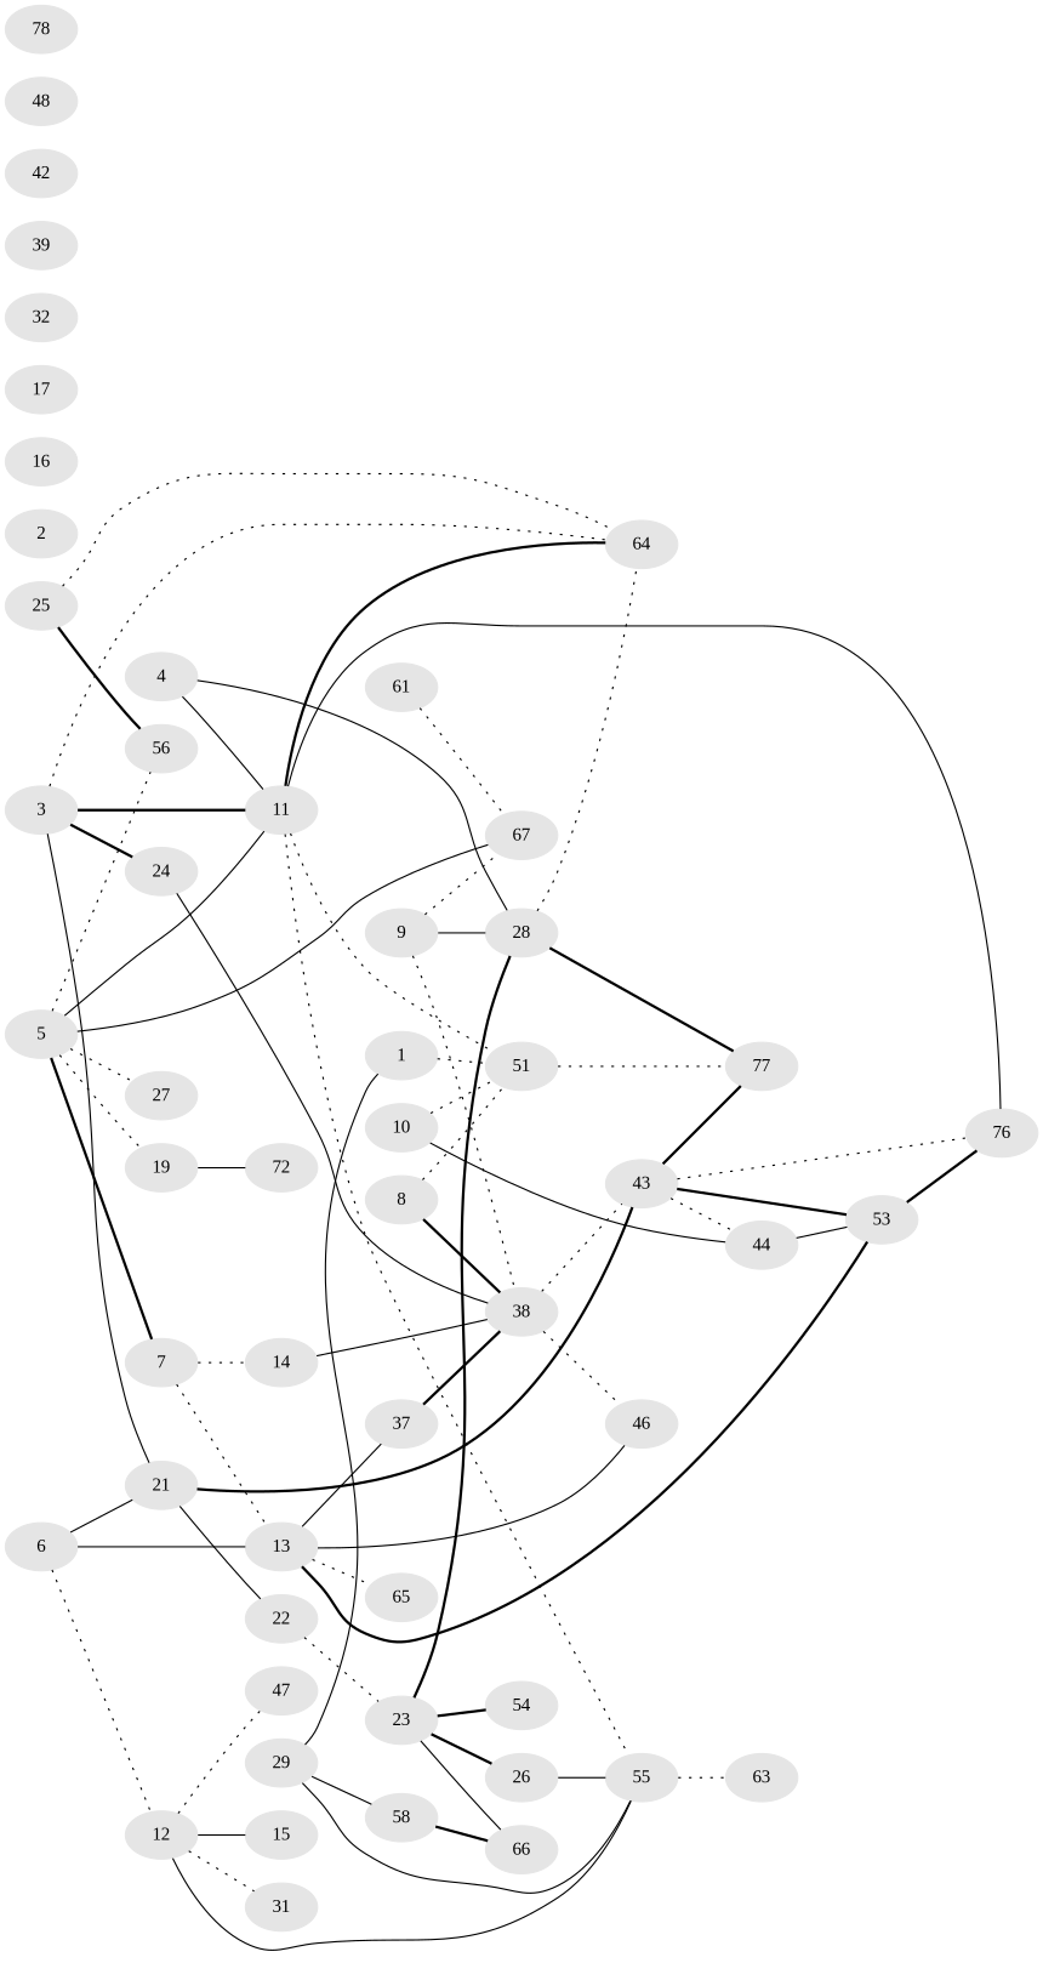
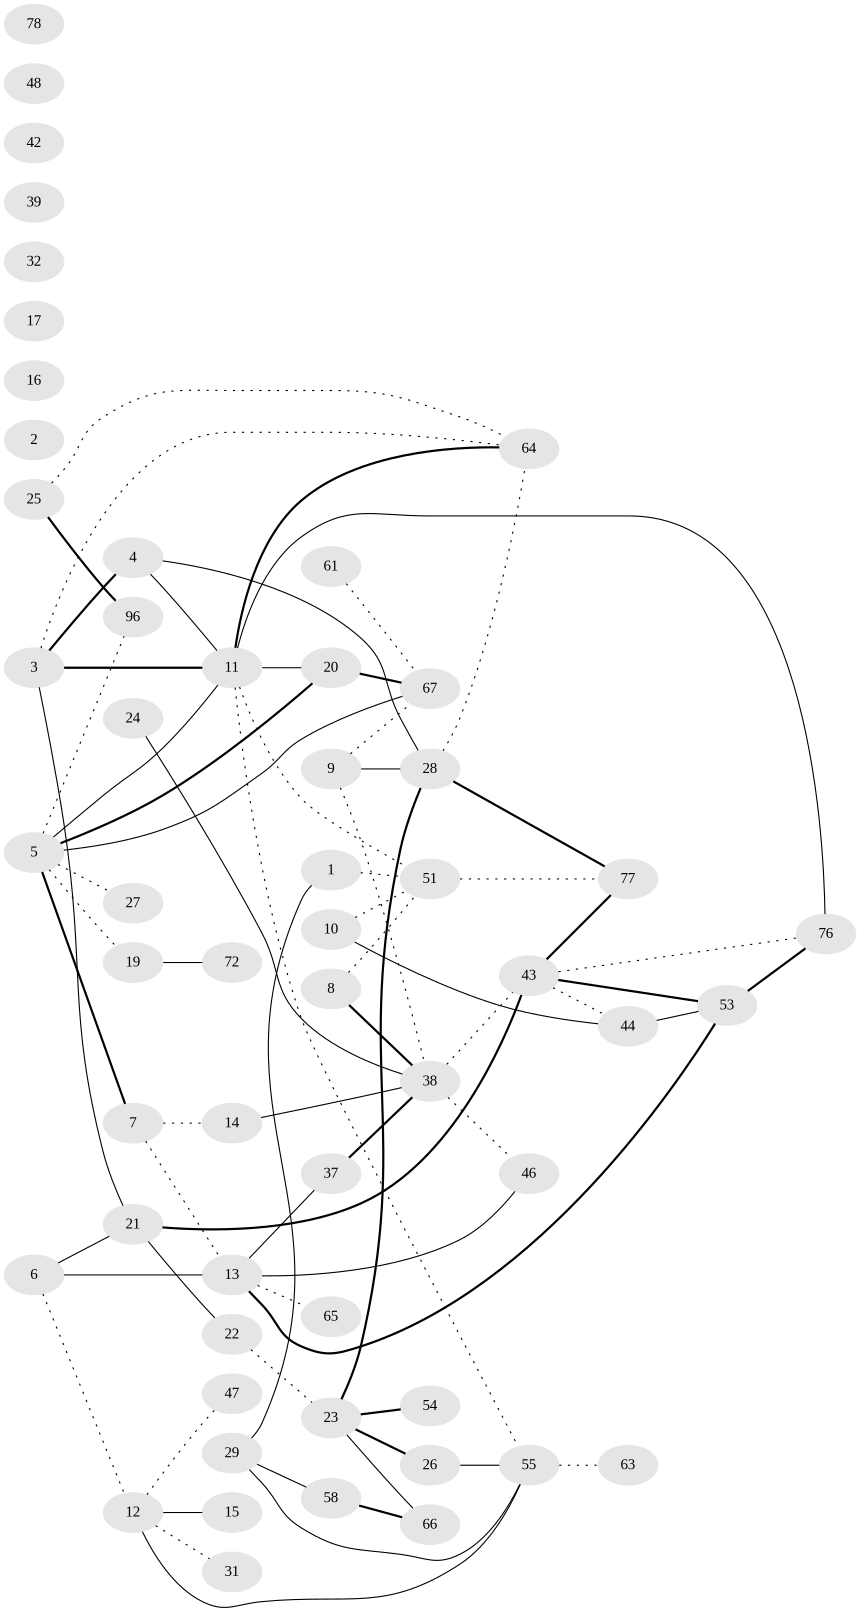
  graph {
    fontname="Liberation Serif"
    rankdir=LR
    node [color=gray90 fontname="Liberation Serif" style=filled]
    edge [fontname="Liberation Serif" style=dotted]
    51 [super="+60"]
    77
    1
    2
    3 [super="+18"]
    11
    21 [super="+33"]
    24 [super="+70"]
    64
+   20 [super="+34"]
    55 [super="+71"]
    76
    22
    43 [super="+62"]
    38 [super="+40"]
    4 [super="+45"]
    28 [super="+79"]
    5 [super="+35"]
    7 [super="+36"]
    19 [super="+30"]
    27
-   56
+   56 [label=96]
    67
    13 [super="+49"]
    14
    72
    6 [super="+59"]
    12 [super="+73"]
    15
    31
    47
    37 [super="+41"]
    46
    53
    65 [super="+74"]
    8 [super="+52"]
    9 [super="+75"]
    10
    44
    63
    16
    17
    23 [super="+69"]
    26 [super="+57"]
    54
    66
    25 [super="+50"]
    29
    58
    32
    39
    42
    48
    61 [super="+68"]
    78
    51 -- 77
    1 -- 51
    3 -- 11 [style=bold]
    3 -- 21 [style=solid]
-   3 -- 24 [style=bold]
+   3 -- 4 [style=bold]
    3 -- 64
    11 -- 51
    11 -- 64 [style=bold]
+   11 -- 20 [style=solid]
    11 -- 55
    11 -- 76 [style=solid]
    21 -- 22 [style=solid]
    21 -- 43 [style=bold]
    24 -- 38 [style=solid]
+   20 -- 67 [style=bold]
    55 -- 63
    22 -- 23
    43 -- 77 [style=bold]
    43 -- 76
    43 -- 53 [style=bold]
    43 -- 44
    38 -- 43
    38 -- 46
    4 -- 11 [style=solid]
    4 -- 28 [style=solid]
    28 -- 77 [style=bold]
    28 -- 64
    5 -- 11 [style=solid]
+   5 -- 20 [style=bold]
    5 -- 7 [style=bold]
    5 -- 19
    5 -- 27
    5 -- 56
    5 -- 67 [style=solid]
    7 -- 13
    7 -- 14
    19 -- 72 [style=solid]
    13 -- 37 [style=solid]
    13 -- 46 [style=solid]
    13 -- 53 [style=bold]
    13 -- 65
    14 -- 38 [style=solid]
    6 -- 21 [style=solid]
    6 -- 13 [style=solid]
    6 -- 12
    12 -- 55 [style=solid]
    12 -- 15 [style=solid]
    12 -- 31
    12 -- 47
    37 -- 38 [style=bold]
    53 -- 76 [style=bold]
    8 -- 51
    8 -- 38 [style=bold]
    9 -- 38
    9 -- 28 [style=solid]
    9 -- 67
    10 -- 51
    10 -- 44 [style=solid]
    44 -- 53 [style=solid]
    23 -- 28 [style=bold]
    23 -- 26 [style=bold]
    23 -- 54 [style=bold]
    23 -- 66 [style=solid]
    26 -- 55 [style=solid weight=2]
    25 -- 64
    25 -- 56 [style=bold]
    29 -- 1 [style=solid]
    29 -- 55 [style=solid]
    29 -- 58 [style=solid]
    58 -- 66 [style=bold]
    61 -- 67
  }
